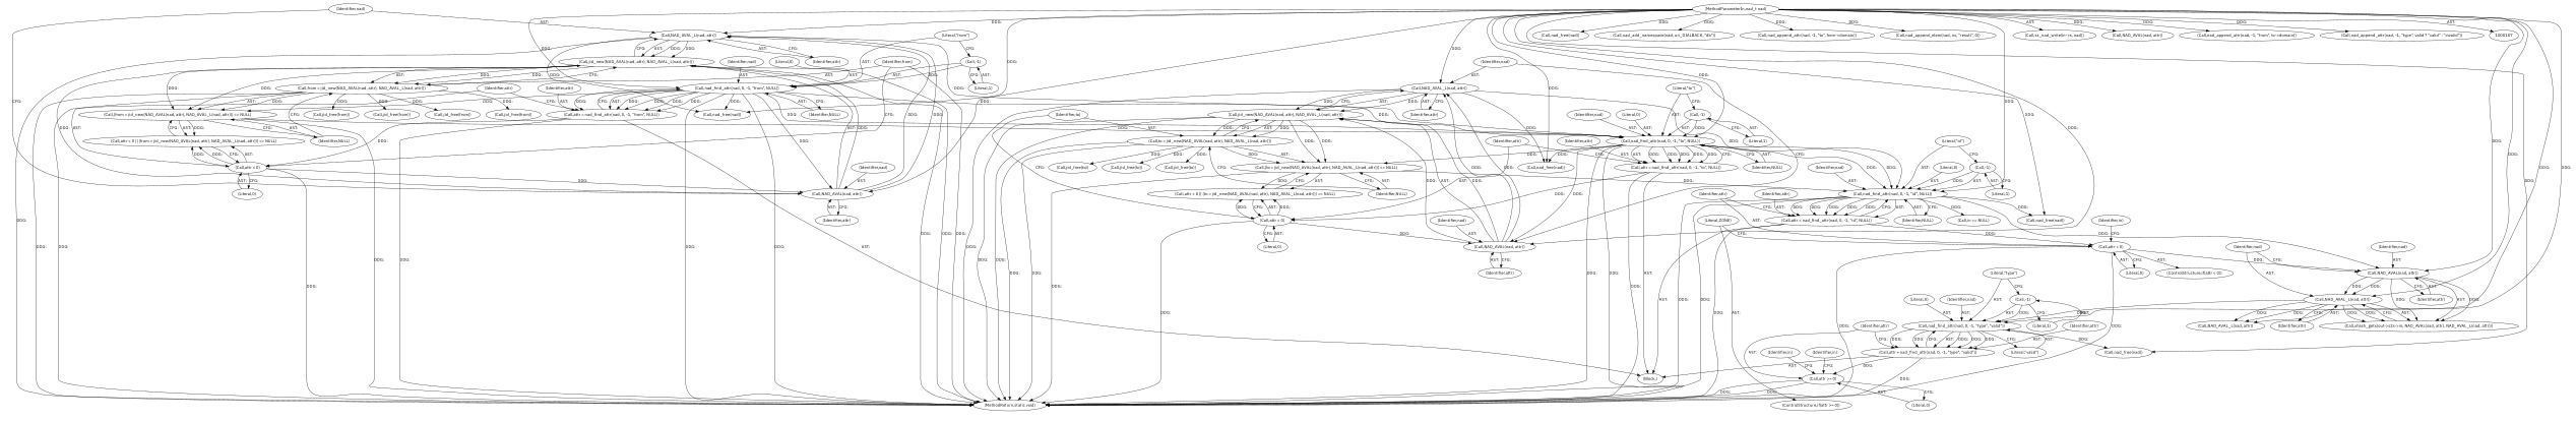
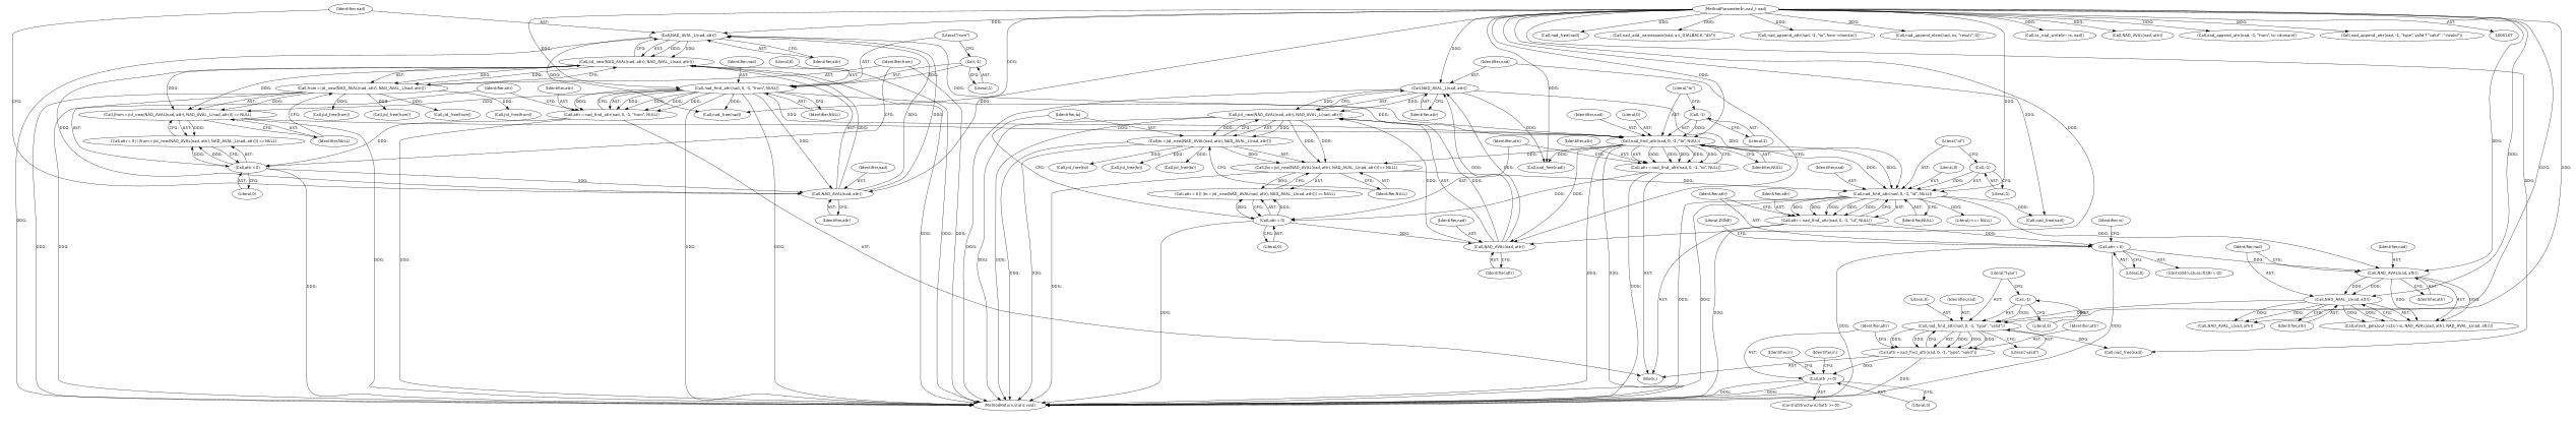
  digraph {
    fontname="IBM Plex Sans"
    node [fontname="IBM Plex Sans"]
    edge [fontname="IBM Plex Sans"]
    n1 [label="(Call,attr >= 0)"]
    n2 [label="(ControlStructure,if(attr >= 0))"]
    n3 [label="(Literal,0)"]
    n4 [label="(MethodReturn,static void)"]
    n5 [label="(Call,attr = nad_find_attr(nad, 0, -1, \"type\", \"valid\"))"]
    n6 [label="(Call,nad_find_attr(nad, 0, -1, \"type\", \"valid\"))"]
    n7 [label="(Block,)"]
    n8 [label="(Literal,\"valid\")"]
    n9 [label="(Call,nad_free(nad))"]
    n10 [label="(Call,NAD_AVAL_L(nad, attr))"]
    n11 [label="(Call,NAD_AVAL_L(nad, attr))"]
    n12 [label="(Identifier,attr)"]
    n13 [label="(Call,xhash_getx(out->s2s->in, NAD_AVAL(nad, attr), NAD_AVAL_L(nad, attr)))"]
    n14 [label="(Call,NAD_AVAL(nad, attr))"]
    n15 [label="(Identifier,attr)"]
    n16 [label="(Call,nad_find_attr(nad, 0, -1, \"id\", NULL))"]
    n17 [label="(Call,attr = nad_find_attr(nad, 0, -1, \"id\", NULL))"]
    n18 [label="(Call,nad_free(nad))"]
    n19 [label="(Identifier,NULL)"]
-   n20 [label="(Call,in == NULL)"]
+   n20 [label="(Literal,in == NULL)"]
    n21 [label="(Call,attr < 0)"]
    n22 [label="(Call,NAD_AVAL_L(nad, attr))"]
    n23 [label="(Call,jid_new(NAD_AVAL(nad, attr), NAD_AVAL_L(nad, attr)))"]
    n24 [label="(Call,nad_free(nad))"]
    n25 [label="(Identifier,attr)"]
    n26 [label="(Call,(to = jid_new(NAD_AVAL(nad, attr), NAD_AVAL_L(nad, attr))) == NULL)"]
    n27 [label="(Call,to = jid_new(NAD_AVAL(nad, attr), NAD_AVAL_L(nad, attr)))"]
    n28 [label="(Call,NAD_AVAL(nad, attr))"]
    n29 [label="(Identifier,attr)"]
    n30 [label="(Call,nad_find_attr(nad, 0, -1, \"to\", NULL))"]
    n31 [label="(Call,attr = nad_find_attr(nad, 0, -1, \"to\", NULL))"]
    n32 [label="(Identifier,NULL)"]
    n33 [label="(Call,attr < 0)"]
    n34 [label="(Call,attr < 0 || (to = jid_new(NAD_AVAL(nad, attr), NAD_AVAL_L(nad, attr))) == NULL)"]
    n35 [label="(Identifier,NULL)"]
    n36 [label="(Call,NAD_AVAL_L(nad, attr))"]
    n37 [label="(Call,jid_new(NAD_AVAL(nad, attr), NAD_AVAL_L(nad, attr)))"]
    n38 [label="(Identifier,attr)"]
    n39 [label="(Call,nad_free(nad))"]
    n40 [label="(Call,(from = jid_new(NAD_AVAL(nad, attr), NAD_AVAL_L(nad, attr))) == NULL)"]
    n41 [label="(Call,from = jid_new(NAD_AVAL(nad, attr), NAD_AVAL_L(nad, attr)))"]
    n42 [label="(Call,NAD_AVAL(nad, attr))"]
    n43 [label="(Identifier,attr)"]
    n44 [label="(Call,nad_find_attr(nad, 0, -1, \"from\", NULL))"]
    n45 [label="(Call,attr = nad_find_attr(nad, 0, -1, \"from\", NULL))"]
    n46 [label="(Identifier,NULL)"]
    n47 [label="(Call,attr < 0)"]
    n48 [label="(Call,attr < 0 || (from = jid_new(NAD_AVAL(nad, attr), NAD_AVAL_L(nad, attr))) == NULL)"]
    n49 [label="(Identifier,NULL)"]
    n50 [label="(MethodParameterIn,nad_t nad)"]
    n51 [label="(Call,nad_free(nad))"]
    n52 [label="(Call,nad_add_namespace(nad, uri_DIALBACK, \"db\"))"]
    n53 [label="(Call,nad_append_attr(nad, -1, \"to\", from->domain))"]
    n54 [label="(Call,nad_append_elem(nad, ns, \"result\", 0))"]
    n55 [label="(Call,sx_nad_write(in->s, nad))"]
    n56 [label="(Call,NAD_AVAL(nad, attr))"]
    n57 [label="(Call,nad_append_attr(nad, -1, \"from\", to->domain))"]
    n58 [label="(Call,nad_append_attr(nad, -1, \"type\", valid ? \"valid\" : \"invalid\"))"]
    1000107
    n60 [label="(Call,-1)"]
    n61 [label="(Literal,1)"]
    n62 [label="(Literal,0)"]
    n63 [label="(Call,-1)"]
    n64 [label="(Literal,1)"]
    n65 [label="(Call,jid_free(from))"]
    n66 [label="(Call,jid_free(from))"]
    n67 [label="(Call,jid_free(from))"]
    n68 [label="(Call,jid_free(from))"]
    n69 [label="(Literal,0)"]
    n70 [label="(Call,-1)"]
    n71 [label="(Literal,1)"]
    n72 [label="(Call,jid_free(to))"]
    n73 [label="(Call,jid_free(to))"]
    n74 [label="(Call,jid_free(to))"]
    n75 [label="(ControlStructure,if(attr < 0))"]
    n76 [label="(Literal,0)"]
    n77 [label="(Call,-1)"]
    n78 [label="(Literal,1)"]
    n79 [label="(Identifier,nad)"]
    n80 [label="(Identifier,attr)"]
    n81 [label="(Identifier,attr)"]
    n82 [label="(Identifier,nad)"]
    n83 [label="(Literal,\"type\")"]
    n84 [label="(Identifier,to)"]
    n85 [label="(Identifier,attr)"]
    n86 [label="(Literal,0)"]
    n87 [label="(Literal,\"to\")"]
    n88 [label="(Identifier,attr)"]
    n89 [label="(Identifier,nad)"]
    n90 [label="(Identifier,nad)"]
    n91 [label="(Identifier,attr)"]
    n92 [label="(Identifier,in)"]
    n93 [label="(Identifier,nad)"]
    n94 [label="(Identifier,attr)"]
    n95 [label="(Literal,0)"]
    n96 [label="(Identifier,in)"]
    n97 [label="(Identifier,nad)"]
    n98 [label="(Identifier,nad)"]
    n99 [label="(Identifier,attr)"]
    n100 [label="(Literal,\"id\")"]
    n101 [label="(Literal,\"from\")"]
    n102 [label="(Identifier,attr)"]
    n103 [label="(Identifier,in)"]
    n104 [label="(Identifier,nad)"]
    n105 [label="(Identifier,nad)"]
    n106 [label="(Identifier,nad)"]
    n107 [label="(Literal,ZONE)"]
    n108 [label="(Literal,0)"]
    n109 [label="(Identifier,from)"]
    n110 [label="(Literal,0)"]
-   n107 -> n2 [label="AST: "]
+   n1 -> n2 [label="AST: "]
    n1 -> n3 [label="CFG: "]
    n1 -> n4 [label="DDG: "]
    n1 -> n4 [label="DDG: "]
    n3 -> n1 [label="AST: "]
    n5 -> n1 [label="DDG: "]
    n5 -> n4 [label="DDG: "]
    n5 -> n6 [label="CFG: "]
    n5 -> n7 [label="AST: "]
    n6 -> n5 [label="AST: "]
    n6 -> n5 [label="DDG: "]
    n6 -> n5 [label="DDG: "]
    n6 -> n5 [label="DDG: "]
    n6 -> n5 [label="DDG: "]
    n6 -> n5 [label="DDG: "]
    n6 -> n8 [label="CFG: "]
    n6 -> n9 [label="DDG: "]
    n8 -> n6 [label="AST: "]
    n10 -> n6 [label="DDG: "]
    n10 -> n11 [label="DDG: "]
    n10 -> n11 [label="DDG: "]
    n10 -> n12 [label="CFG: "]
    n10 -> n13 [label="AST: "]
    n10 -> n13 [label="DDG: "]
    n10 -> n13 [label="DDG: "]
    n12 -> n10 [label="AST: "]
    n13 -> n10 [label="CFG: "]
    n14 -> n10 [label="DDG: "]
    n14 -> n10 [label="DDG: "]
    n14 -> n13 [label="AST: "]
    n14 -> n13 [label="DDG: "]
    n14 -> n13 [label="DDG: "]
    n14 -> n15 [label="CFG: "]
    n15 -> n14 [label="AST: "]
    n16 -> n4 [label="DDG: "]
    n16 -> n4 [label="DDG: "]
    n16 -> n14 [label="DDG: "]
    n16 -> n17 [label="AST: "]
    n16 -> n17 [label="DDG: "]
    n16 -> n17 [label="DDG: "]
    n16 -> n17 [label="DDG: "]
    n16 -> n17 [label="DDG: "]
    n16 -> n17 [label="DDG: "]
    n16 -> n18 [label="DDG: "]
    n16 -> n19 [label="CFG: "]
    n16 -> n20 [label="DDG: "]
    n17 -> n4 [label="DDG: "]
    n17 -> n7 [label="AST: "]
    n17 -> n16 [label="CFG: "]
    n17 -> n21 [label="DDG: "]
    n19 -> n16 [label="AST: "]
    n21 -> n4 [label="DDG: "]
    n21 -> n4 [label="DDG: "]
    n21 -> n14 [label="DDG: "]
    n21 -> n75 [label="AST: "]
    n21 -> n76 [label="CFG: "]
    n22 -> n4 [label="DDG: "]
    n22 -> n16 [label="DDG: "]
    n22 -> n23 [label="AST: "]
    n22 -> n23 [label="DDG: "]
    n22 -> n23 [label="DDG: "]
    n22 -> n24 [label="DDG: "]
    n22 -> n25 [label="CFG: "]
    n23 -> n4 [label="DDG: "]
    n23 -> n4 [label="DDG: "]
    n23 -> n22 [label="CFG: "]
    n23 -> n26 [label="DDG: "]
    n23 -> n26 [label="DDG: "]
    n23 -> n27 [label="AST: "]
    n23 -> n27 [label="DDG: "]
    n23 -> n27 [label="DDG: "]
    n25 -> n22 [label="AST: "]
    n26 -> n4 [label="DDG: "]
    n26 -> n16 [label="DDG: "]
    n26 -> n34 [label="AST: "]
    n26 -> n34 [label="DDG: "]
    n26 -> n35 [label="CFG: "]
    n27 -> n4 [label="DDG: "]
    n27 -> n4 [label="DDG: "]
    n27 -> n23 [label="CFG: "]
    n27 -> n26 [label="AST: "]
    n27 -> n26 [label="DDG: "]
    n27 -> n72 [label="DDG: "]
    n27 -> n73 [label="DDG: "]
    n27 -> n74 [label="DDG: "]
    n28 -> n22 [label="DDG: "]
    n28 -> n22 [label="DDG: "]
    n28 -> n23 [label="AST: "]
    n28 -> n23 [label="DDG: "]
    n28 -> n23 [label="DDG: "]
    n28 -> n29 [label="CFG: "]
    n29 -> n28 [label="AST: "]
    n30 -> n4 [label="DDG: "]
    n30 -> n4 [label="DDG: "]
    n30 -> n16 [label="DDG: "]
    n30 -> n16 [label="DDG: "]
    n30 -> n24 [label="DDG: "]
    n30 -> n26 [label="DDG: "]
    n30 -> n28 [label="DDG: "]
    n30 -> n31 [label="AST: "]
    n30 -> n31 [label="DDG: "]
    n30 -> n31 [label="DDG: "]
    n30 -> n31 [label="DDG: "]
    n30 -> n31 [label="DDG: "]
    n30 -> n31 [label="DDG: "]
    n30 -> n32 [label="CFG: "]
    n31 -> n4 [label="DDG: "]
    n31 -> n7 [label="AST: "]
    n31 -> n30 [label="CFG: "]
    n31 -> n33 [label="DDG: "]
    n32 -> n30 [label="AST: "]
    n33 -> n4 [label="DDG: "]
    n33 -> n28 [label="DDG: "]
    n33 -> n34 [label="AST: "]
    n33 -> n34 [label="DDG: "]
    n33 -> n34 [label="DDG: "]
    n33 -> n69 [label="CFG: "]
    n34 -> n26 [label="CFG: "]
    n34 -> n33 [label="CFG: "]
    n35 -> n26 [label="AST: "]
    n35 -> n27 [label="CFG: "]
    n36 -> n4 [label="DDG: "]
    n36 -> n30 [label="DDG: "]
    n36 -> n37 [label="AST: "]
    n36 -> n37 [label="DDG: "]
    n36 -> n37 [label="DDG: "]
    n36 -> n38 [label="CFG: "]
    n36 -> n39 [label="DDG: "]
    n37 -> n4 [label="DDG: "]
    n37 -> n4 [label="DDG: "]
    n37 -> n36 [label="CFG: "]
    n37 -> n40 [label="DDG: "]
    n37 -> n40 [label="DDG: "]
    n37 -> n41 [label="AST: "]
    n37 -> n41 [label="DDG: "]
    n37 -> n41 [label="DDG: "]
    n38 -> n36 [label="AST: "]
    n40 -> n4 [label="DDG: "]
    n40 -> n30 [label="DDG: "]
    n40 -> n48 [label="AST: "]
    n40 -> n48 [label="DDG: "]
    n40 -> n49 [label="CFG: "]
    n41 -> n4 [label="DDG: "]
    n41 -> n4 [label="DDG: "]
    n41 -> n37 [label="CFG: "]
    n41 -> n40 [label="AST: "]
    n41 -> n40 [label="DDG: "]
    n41 -> n65 [label="DDG: "]
    n41 -> n66 [label="DDG: "]
    n41 -> n67 [label="DDG: "]
    n41 -> n68 [label="DDG: "]
    n42 -> n36 [label="DDG: "]
    n42 -> n36 [label="DDG: "]
    n42 -> n37 [label="AST: "]
    n42 -> n37 [label="DDG: "]
    n42 -> n37 [label="DDG: "]
    n42 -> n43 [label="CFG: "]
    n43 -> n42 [label="AST: "]
    n44 -> n4 [label="DDG: "]
    n44 -> n4 [label="DDG: "]
    n44 -> n30 [label="DDG: "]
    n44 -> n30 [label="DDG: "]
    n44 -> n39 [label="DDG: "]
    n44 -> n40 [label="DDG: "]
    n44 -> n42 [label="DDG: "]
    n44 -> n45 [label="AST: "]
    n44 -> n45 [label="DDG: "]
    n44 -> n45 [label="DDG: "]
    n44 -> n45 [label="DDG: "]
    n44 -> n45 [label="DDG: "]
    n44 -> n45 [label="DDG: "]
    n44 -> n46 [label="CFG: "]
    n45 -> n4 [label="DDG: "]
    n45 -> n7 [label="AST: "]
    n45 -> n44 [label="CFG: "]
    n45 -> n47 [label="DDG: "]
    n46 -> n44 [label="AST: "]
    n47 -> n4 [label="DDG: "]
    n47 -> n42 [label="DDG: "]
    n47 -> n48 [label="AST: "]
    n47 -> n48 [label="DDG: "]
    n47 -> n48 [label="DDG: "]
    n47 -> n62 [label="CFG: "]
    n48 -> n40 [label="CFG: "]
    n48 -> n47 [label="CFG: "]
    n49 -> n40 [label="AST: "]
    n49 -> n41 [label="CFG: "]
    n50 -> n6 [label="DDG: "]
    n50 -> n9 [label="DDG: "]
    n50 -> n10 [label="DDG: "]
    n50 -> n11 [label="DDG: "]
    n50 -> n14 [label="DDG: "]
    n50 -> n16 [label="DDG: "]
    n50 -> n18 [label="DDG: "]
    n50 -> n22 [label="DDG: "]
    n50 -> n24 [label="DDG: "]
    n50 -> n28 [label="DDG: "]
    n50 -> n30 [label="DDG: "]
    n50 -> n36 [label="DDG: "]
    n50 -> n39 [label="DDG: "]
    n50 -> n42 [label="DDG: "]
    n50 -> n44 [label="DDG: "]
    n50 -> n51 [label="DDG: "]
    n50 -> n52 [label="DDG: "]
    n50 -> n53 [label="DDG: "]
    n50 -> n54 [label="DDG: "]
-   n50 -> n55 [label="AST: "]
+   n50 -> n55 [label="DDG: "]
    n50 -> n56 [label="DDG: "]
    n50 -> n57 [label="DDG: "]
    n50 -> n58 [label="DDG: "]
    n50 -> 1000107 [label="AST: "]
    n60 -> n44 [label="AST: "]
    n60 -> n44 [label="DDG: "]
    n60 -> n61 [label="CFG: "]
    n61 -> n60 [label="AST: "]
    n62 -> n47 [label="AST: "]
    n63 -> n30 [label="AST: "]
    n63 -> n30 [label="DDG: "]
    n63 -> n64 [label="CFG: "]
    n64 -> n63 [label="AST: "]
    n69 -> n33 [label="AST: "]
    n70 -> n16 [label="AST: "]
    n70 -> n16 [label="DDG: "]
    n70 -> n71 [label="CFG: "]
    n71 -> n70 [label="AST: "]
    n76 -> n21 [label="AST: "]
    n77 -> n6 [label="AST: "]
    n77 -> n6 [label="DDG: "]
    n77 -> n78 [label="CFG: "]
    n78 -> n77 [label="AST: "]
    n79 -> n30 [label="AST: "]
    n80 -> n45 [label="AST: "]
    n81 -> n17 [label="CFG: "]
    n81 -> n21 [label="AST: "]
    n82 -> n36 [label="AST: "]
    n82 -> n42 [label="CFG: "]
    n83 -> n6 [label="AST: "]
    n83 -> n77 [label="CFG: "]
    n84 -> n27 [label="AST: "]
    n84 -> n33 [label="CFG: "]
    n85 -> n1 [label="AST: "]
    n85 -> n5 [label="CFG: "]
    n86 -> n16 [label="AST: "]
    n87 -> n30 [label="AST: "]
    n87 -> n63 [label="CFG: "]
    n88 -> n17 [label="AST: "]
    n89 -> n16 [label="AST: "]
    n90 -> n28 [label="AST: "]
    n91 -> n31 [label="CFG: "]
    n91 -> n33 [label="AST: "]
    n92 -> n1 [label="CFG: "]
    n93 -> n42 [label="AST: "]
    n94 -> n5 [label="AST: "]
    n95 -> n30 [label="AST: "]
    n96 -> n1 [label="CFG: "]
    n97 -> n6 [label="AST: "]
    n98 -> n10 [label="AST: "]
    n98 -> n14 [label="CFG: "]
    n99 -> n45 [label="CFG: "]
    n99 -> n47 [label="AST: "]
    n100 -> n16 [label="AST: "]
    n100 -> n70 [label="CFG: "]
    n101 -> n44 [label="AST: "]
    n101 -> n60 [label="CFG: "]
    n102 -> n31 [label="AST: "]
    n103 -> n21 [label="CFG: "]
    n104 -> n14 [label="AST: "]
    n105 -> n44 [label="AST: "]
    n106 -> n22 [label="AST: "]
    n106 -> n28 [label="CFG: "]
    n107 -> n21 [label="CFG: "]
    n108 -> n44 [label="AST: "]
    n109 -> n4 [label="DDG: "]
    n109 -> n41 [label="AST: "]
    n109 -> n47 [label="CFG: "]
    n110 -> n6 [label="AST: "]
  }
